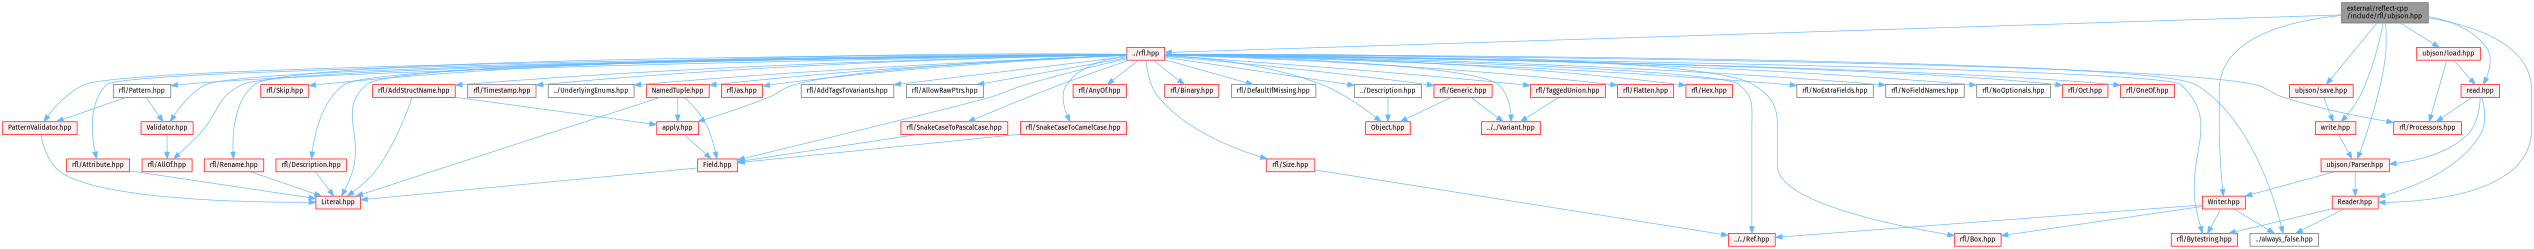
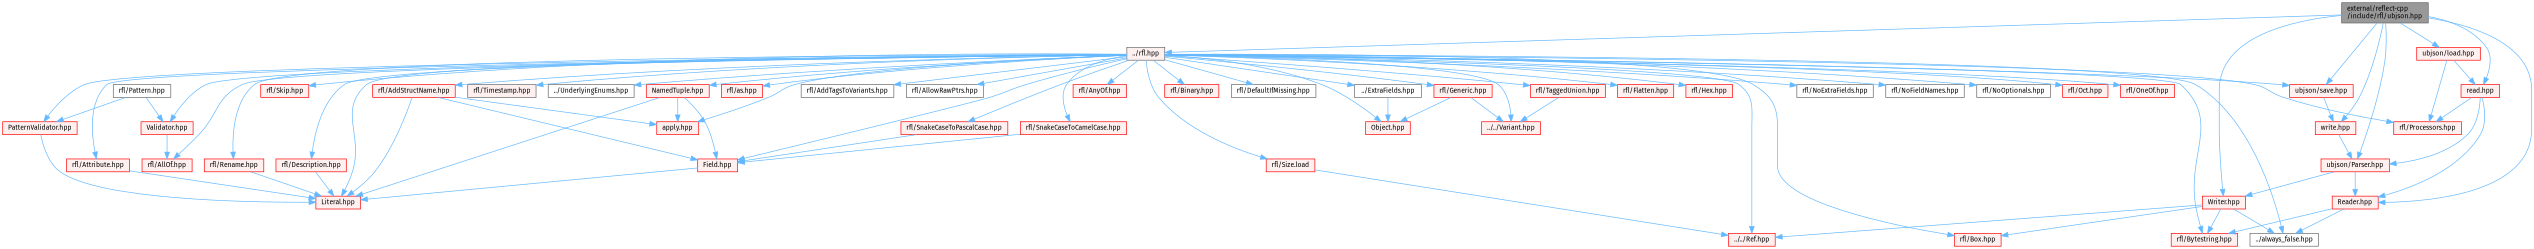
  digraph {
    fontname="Fira Sans"
    node [color=red fillcolor="#FFF0F0" fontname="Fira Sans" fontsize=10 shape=box style=filled]
    edge [color=steelblue1 fontname="Fira Sans" fontsize=10 labelfontname=Helvetica labelfontsize=10 style=solid]
    n1 [color=gray40 fillcolor=grey60 fontcolor=black height=0.2 label="external/reflect-cpp\l/include/rfl/ubjson.hpp" width=0.4]
-   n2 [height=0.2 label="../rfl.hpp" width=0.4]
+   n2 [color=grey40 height=0.2 label="../rfl.hpp" width=0.4]
    n3 [height=0.2 label="ubjson/Parser.hpp" width=0.4]
    n4 [height=0.2 label="Reader.hpp" width=0.4]
    n5 [height=0.2 label="Writer.hpp" width=0.4]
    n6 [height=0.2 label="ubjson/load.hpp" width=0.4]
    n7 [height=0.2 label="read.hpp" width=0.4]
    n8 [height=0.2 label="ubjson/save.hpp" width=0.4]
    n9 [height=0.2 label="write.hpp" width=0.4]
    n10 [height=0.2 label="rfl/AddStructName.hpp" width=0.4]
    n11 [height=0.2 label="Field.hpp" width=0.4]
    n12 [height=0.2 label="Literal.hpp" width=0.4]
    n13 [height=0.2 label="apply.hpp" width=0.4]
    n14 [color=grey40 fillcolor=white height=0.2 label="rfl/AddTagsToVariants.hpp" width=0.4]
    n15 [height=0.2 label="rfl/AllOf.hpp" width=0.4]
    n16 [color=grey40 fillcolor=white height=0.2 label="rfl/AllowRawPtrs.hpp" width=0.4]
    n17 [height=0.2 label="rfl/AnyOf.hpp" width=0.4]
    n18 [height=0.2 label="rfl/Attribute.hpp" width=0.4]
    n19 [height=0.2 label="rfl/Binary.hpp" width=0.4]
    n20 [height=0.2 label="rfl/Box.hpp" width=0.4]
    n21 [height=0.2 label="rfl/Bytestring.hpp" width=0.4]
    n22 [color=grey40 fillcolor=white height=0.2 label="rfl/DefaultIfMissing.hpp" width=0.4]
    n23 [height=0.2 label="rfl/Description.hpp" width=0.4]
-   n24 [color=grey40 fillcolor=white height=0.2 label="../Description.hpp" width=0.4]
+   n24 [color=grey40 fillcolor=white height=0.2 label="../ExtraFields.hpp" width=0.4]
    n25 [height=0.2 label="Object.hpp" width=0.4]
    n26 [height=0.2 label="rfl/Flatten.hpp" width=0.4]
    n27 [height=0.2 label="rfl/Generic.hpp" width=0.4]
    n28 [height=0.2 label="../../Variant.hpp" width=0.4]
    n29 [height=0.2 label="rfl/Hex.hpp" width=0.4]
    n30 [height=0.2 label="NamedTuple.hpp" width=0.4]
    n31 [color=grey40 fillcolor=white height=0.2 label="rfl/NoExtraFields.hpp" width=0.4]
    n32 [color=grey40 fillcolor=white height=0.2 label="rfl/NoFieldNames.hpp" width=0.4]
    n33 [color=grey40 fillcolor=white height=0.2 label="rfl/NoOptionals.hpp" width=0.4]
    n34 [height=0.2 label="rfl/Oct.hpp" width=0.4]
    n35 [height=0.2 label="rfl/OneOf.hpp" width=0.4]
    n36 [color=grey40 fillcolor=white height=0.2 label="rfl/Pattern.hpp" width=0.4]
    n37 [height=0.2 label="PatternValidator.hpp" width=0.4]
    n38 [height=0.2 label="Validator.hpp" width=0.4]
    n39 [height=0.2 label="rfl/Processors.hpp" width=0.4]
    n40 [height=0.2 label="../../Ref.hpp" width=0.4]
    n41 [height=0.2 label="rfl/Rename.hpp" width=0.4]
-   n42 [height=0.2 label="rfl/Size.hpp" width=0.4]
+   n42 [height=0.2 label="rfl/Size.load" width=0.4]
    n43 [height=0.2 label="rfl/Skip.hpp" width=0.4]
    n44 [height=0.2 label="rfl/SnakeCaseToCamelCase.hpp" width=0.4]
    n45 [height=0.2 label="rfl/SnakeCaseToPascalCase.hpp" width=0.4]
    n46 [height=0.2 label="rfl/TaggedUnion.hpp" width=0.4]
    n47 [color=grey40 height=0.2 label="rfl/Timestamp.hpp" width=0.4]
    n48 [color=grey40 fillcolor=white height=0.2 label="../UnderlyingEnums.hpp" width=0.4]
    n49 [color=grey40 fillcolor=white height=0.2 label="../always_false.hpp" width=0.4]
    n50 [height=0.2 label="rfl/as.hpp" width=0.4]
    n1 -> n2
    n1 -> n3
    n1 -> n4
    n1 -> n5
    n1 -> n6
    n1 -> n7
    n1 -> n8
    n1 -> n9
    n2 -> n10
    n2 -> n11
    n2 -> n12
    n2 -> n13
    n2 -> n14
    n2 -> n15
    n2 -> n16
    n2 -> n17
    n2 -> n18
    n2 -> n19
    n2 -> n20
    n2 -> n21
    n2 -> n22
    n2 -> n23
    n2 -> n24
    n2 -> n25
    n2 -> n26
    n2 -> n27
    n2 -> n28
    n2 -> n29
    n2 -> n30
    n2 -> n31
    n2 -> n32
    n2 -> n33
    n2 -> n34
    n2 -> n35
-   n2 -> n36
+   n2 -> n8
    n2 -> n37
    n2 -> n38
    n2 -> n39
    n2 -> n40
    n2 -> n41
    n2 -> n42
    n2 -> n43
    n2 -> n44
    n2 -> n45
    n2 -> n46
    n2 -> n47
    n2 -> n48
    n2 -> n49
    n2 -> n50
    n3 -> n4
    n3 -> n5
    n4 -> n21
    n4 -> n49
    n5 -> n20
    n5 -> n21
    n5 -> n40
    n5 -> n49
    n6 -> n7
    n6 -> n39
    n7 -> n3
    n7 -> n4
    n7 -> n39
    n8 -> n9
    n9 -> n3
-   n13 -> n11
+   n10 -> n11
    n10 -> n12
    n10 -> n13
    n11 -> n12
    n18 -> n12
    n23 -> n12
    n24 -> n25
    n27 -> n25
    n27 -> n28
    n30 -> n11
    n30 -> n12
    n30 -> n13
    n36 -> n37
    n36 -> n38
    n37 -> n12
    n38 -> n15
    n41 -> n12
    n42 -> n40
    n44 -> n11
    n45 -> n11
    n46 -> n28
  }
